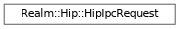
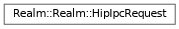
  digraph {
    rankdir=LR
-   n1 [color=grey40 fillcolor=white fontname=Helvetica fontsize=10 height=0.2 label="Realm::Hip::HipIpcRequest" shape=box style=filled width=0.4]
+   n1 [color=grey40 fillcolor=white fontname=Helvetica fontsize=10 height=0.2 label="Realm::Realm::HipIpcRequest" shape=box style=filled width=0.4]
  }
